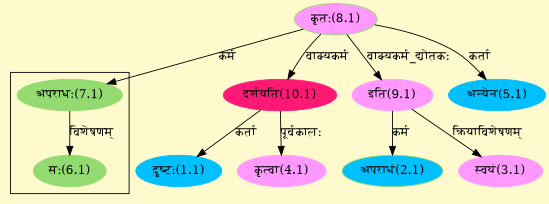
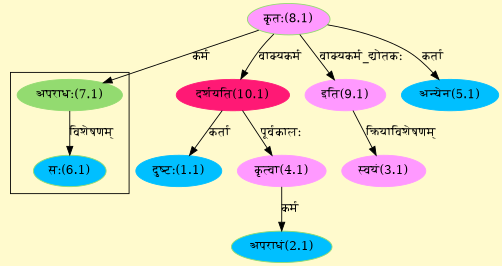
  digraph {
    bgcolor=lemonchiffon1
    compound=true
    rankdir=BT
    node [color="#93DB70" style=filled]
    edge [dir=back]
-   n1 [label="सः(6.1)"]
+   n1 [label="सः(6.1)" fillcolor="#00BFFF"]
    n2 [label="अपराधः(7.1)"]
    n3 [fillcolor="#FF99FF" label="कृतः(8.1)"]
    n4 [color="#00BFFF" label="दुष्टः(1.1)"]
    n5 [color="#FF1975" label="दर्शयति(10.1)"]
    n6 [fillcolor="#00BFFF" label="अपराधं(2.1)"]
    n7 [color="#FF99FF" label="कृत्वा(4.1)"]
    n8 [color="#FF99FF" label="स्वयं(3.1)"]
    n9 [color="#FF99FF" label="इति(9.1)"]
    n10 [color="#00BFFF" label="अन्येन(5.1)"]
    subgraph cluster_1 {
      n1
      n2
    }
    n1 -> n2 [label="विशेषणम्"]
    n2 -> n3 [label="कर्म"]
    n4 -> n5 [label="कर्ता"]
    n5 -> n3 [label="वाक्यकर्म"]
-   n6 -> n9 [label="कर्म"]
+   n6 -> n7 [label="कर्म"]
    n7 -> n5 [label="पूर्वकालः"]
    n8 -> n9 [label="क्रियाविशेषणम्"]
    n9 -> n3 [label="वाक्यकर्म_द्योतकः"]
    n10 -> n3 [label="कर्ता"]
  }
